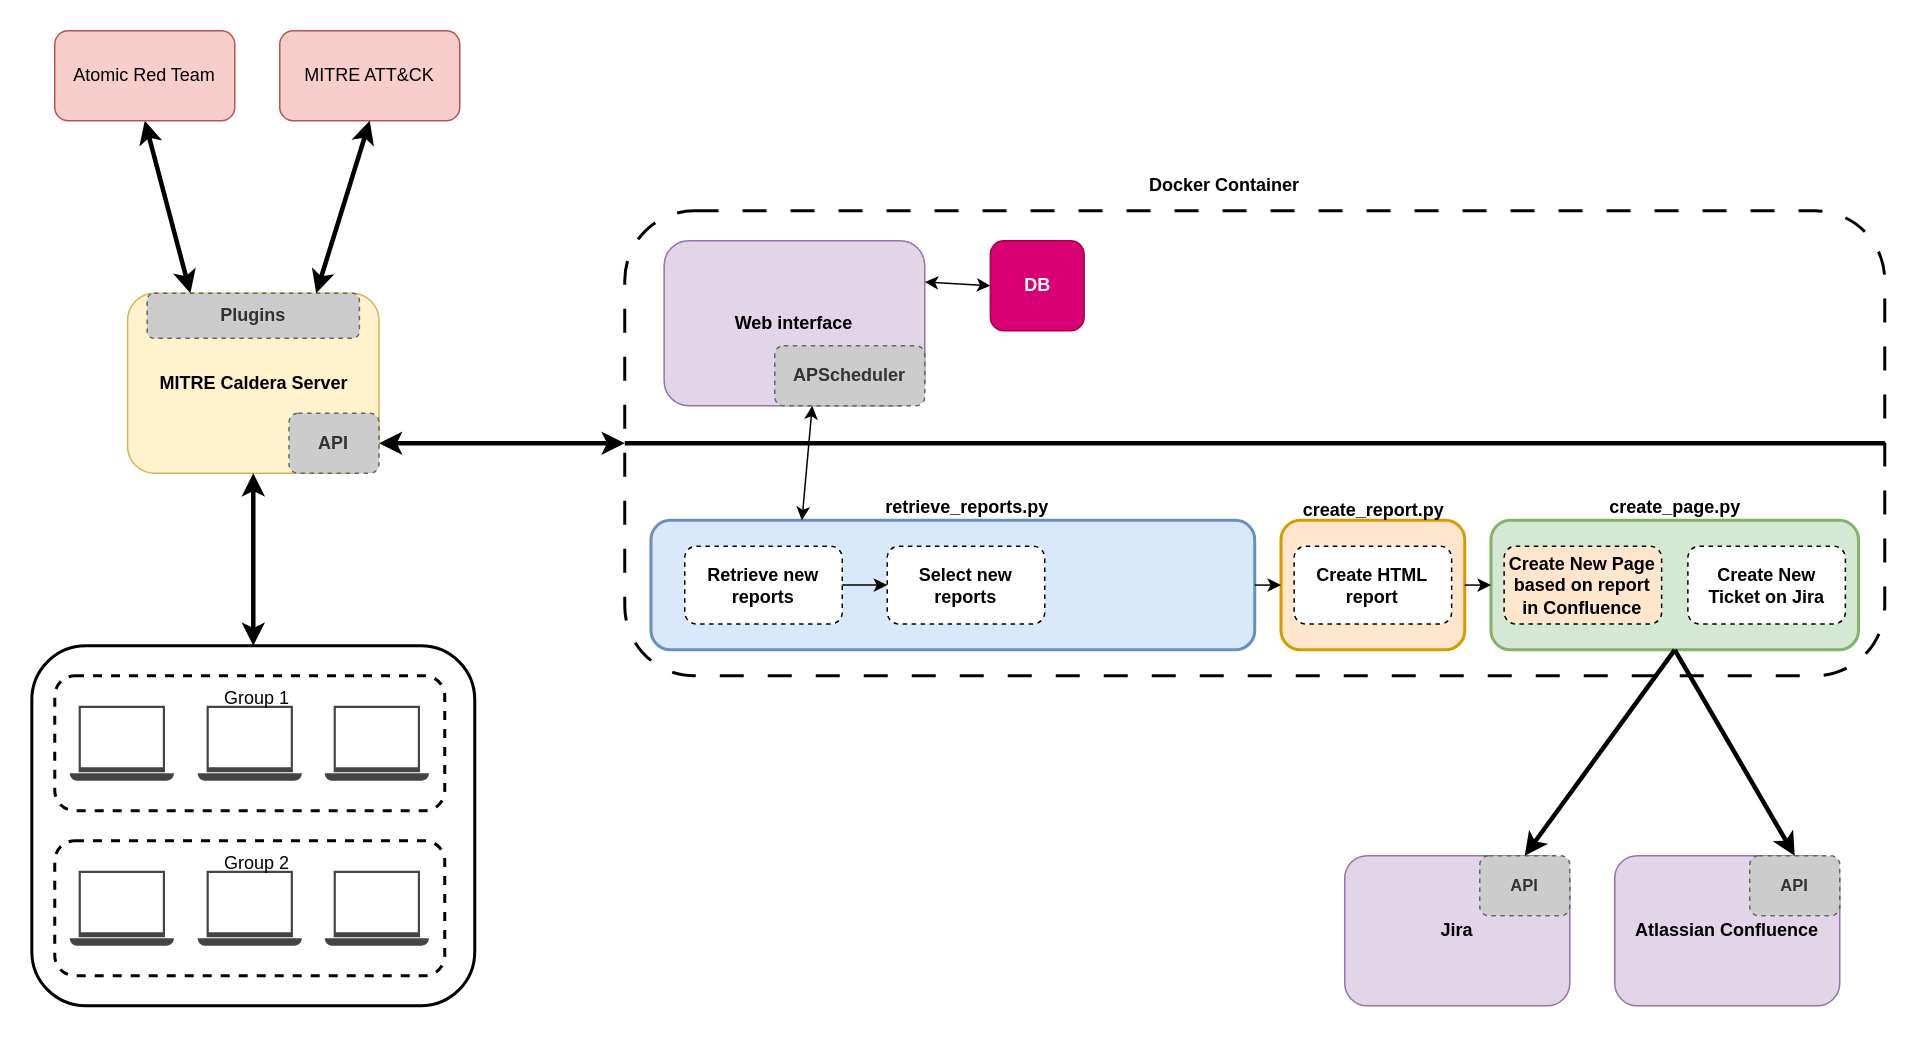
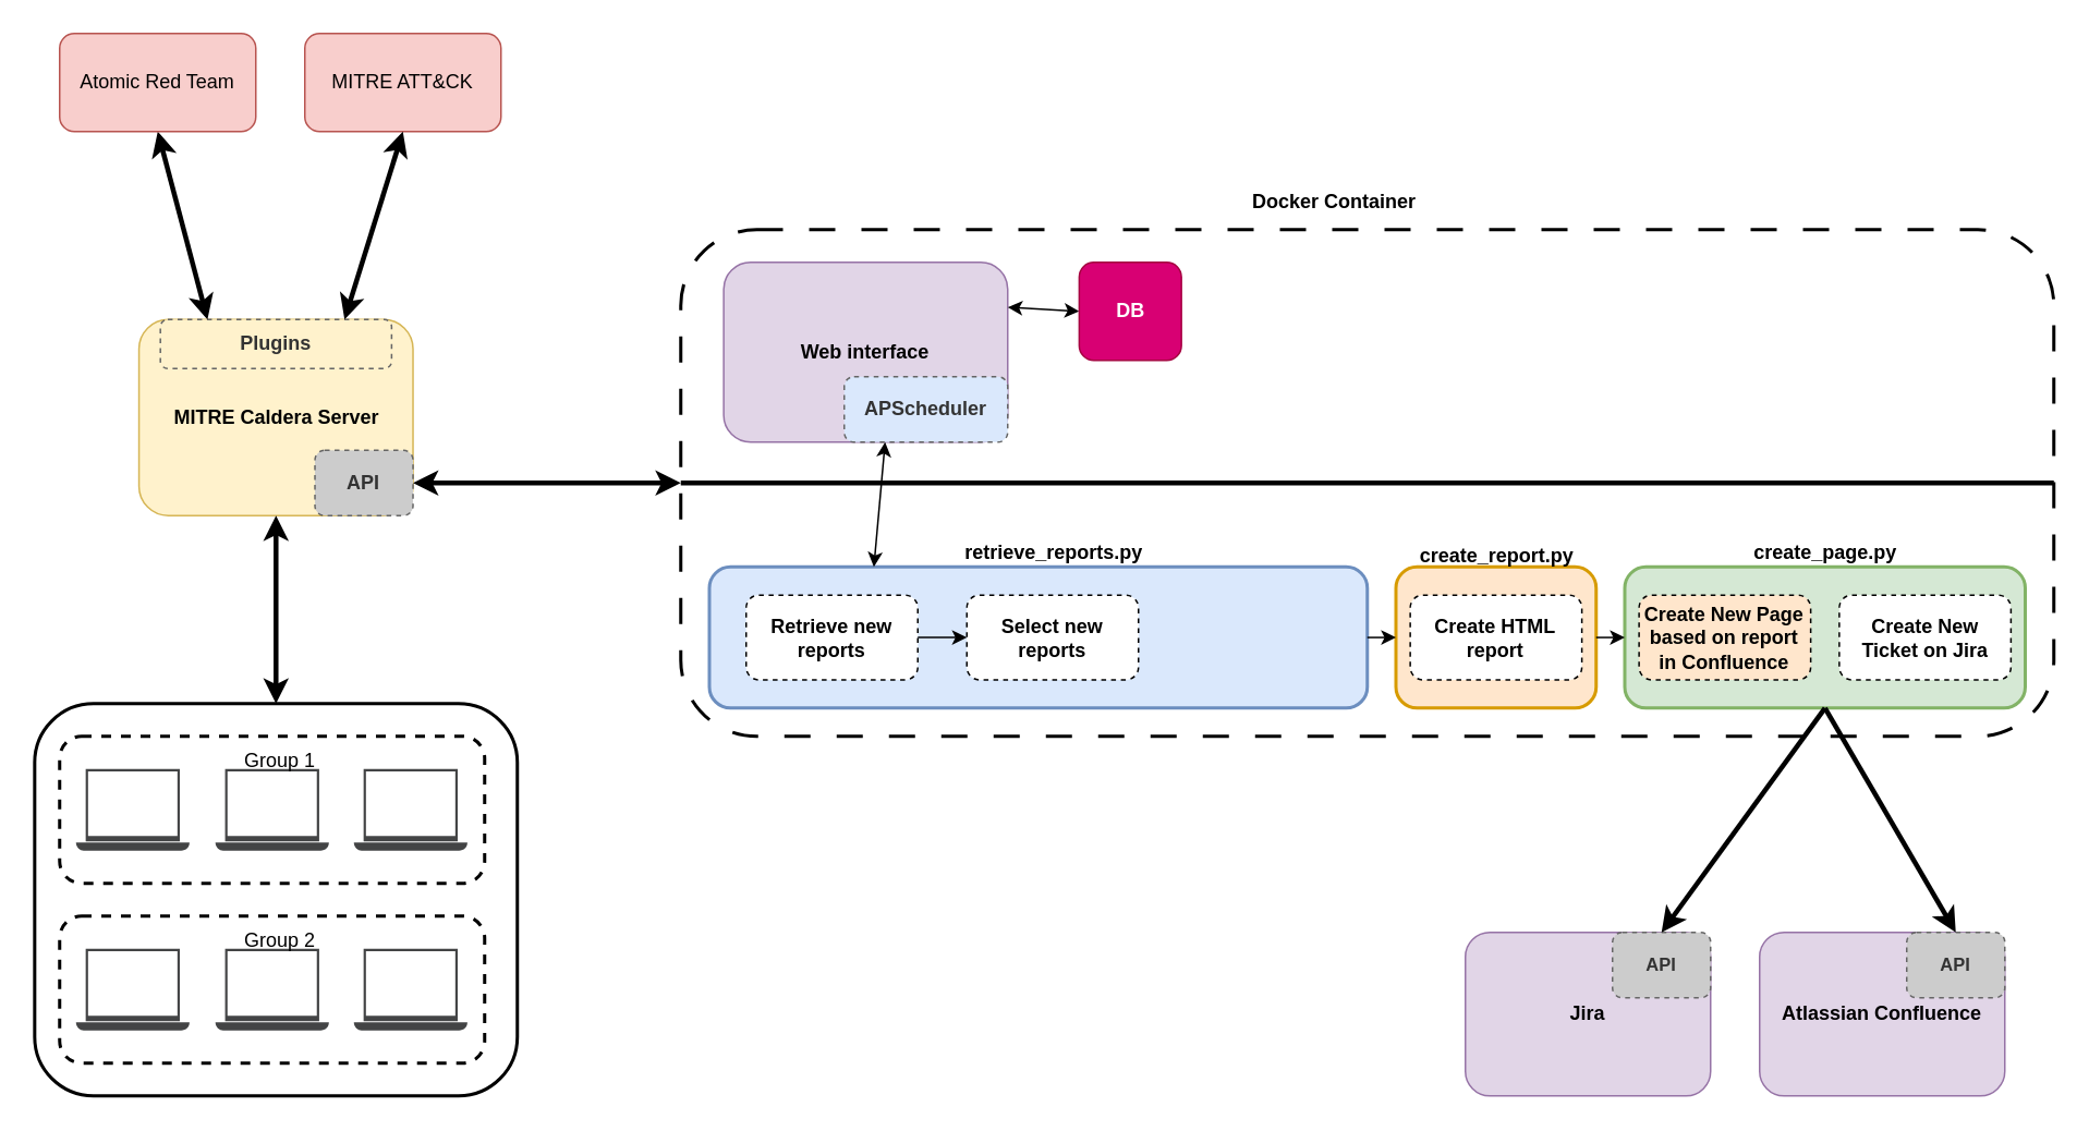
  <mxCell id="0" />
  <mxCell id="1" parent="0" />
  <mxCell id="2" value="" style="group" parent="1" vertex="1" connectable="0"><mxGeometry x="416" y="260" width="840" height="190" as="geometry" /></mxCell>
  <mxCell id="3" value="" style="rounded=1;whiteSpace=wrap;html=1;dashed=1;dashPattern=8 8;strokeWidth=2;" parent="2" vertex="1"><mxGeometry y="-120" width="840" height="310" as="geometry" /></mxCell>
  <mxCell id="4" value="" style="rounded=1;whiteSpace=wrap;html=1;strokeWidth=2;fillColor=#d5e8d4;strokeColor=#82b366;" parent="2" vertex="1"><mxGeometry x="577.5" y="86.364" width="245.0" height="86.364" as="geometry" /></mxCell>
  <mxCell id="5" value="" style="rounded=1;whiteSpace=wrap;html=1;strokeWidth=2;fillColor=#ffe6cc;strokeColor=#d79b00;" parent="2" vertex="1"><mxGeometry x="437.5" y="86.364" width="122.5" height="86.364" as="geometry" /></mxCell>
  <mxCell id="6" value="" style="rounded=1;whiteSpace=wrap;html=1;strokeWidth=2;fillColor=#dae8fc;strokeColor=#6c8ebf;" parent="2" vertex="1"><mxGeometry x="17.5" y="86.364" width="402.5" height="86.364" as="geometry" /></mxCell>
  <mxCell id="7" value="&lt;b&gt;Create HTML report&lt;/b&gt;" style="rounded=1;whiteSpace=wrap;html=1;dashed=1;" parent="2" vertex="1"><mxGeometry x="446.25" y="103.636" width="105" height="51.818" as="geometry" /></mxCell>
  <mxCell id="8" value="&lt;b&gt;Create New Page based on report in Confluence&lt;/b&gt;" style="rounded=1;whiteSpace=wrap;html=1;dashed=1;fillColor=#ffe6cc;" parent="2" vertex="1"><mxGeometry x="586.25" y="103.636" width="105" height="51.818" as="geometry" /></mxCell>
  <mxCell id="9" value="&lt;b&gt;retrieve_reports.py&lt;/b&gt;" style="text;html=1;align=center;verticalAlign=middle;resizable=0;points=[];autosize=1;strokeColor=none;fillColor=none;" parent="2" vertex="1"><mxGeometry x="162.5" y="63.274" width="130" height="30" as="geometry" /></mxCell>
  <mxCell id="10" value="&lt;b&gt;create_report.py&lt;/b&gt;" style="text;html=1;align=center;verticalAlign=middle;whiteSpace=wrap;rounded=0;" parent="2" vertex="1"><mxGeometry x="472.5" y="67.364" width="52.5" height="25.909" as="geometry" /></mxCell>
  <mxCell id="11" value="&lt;b&gt;create_page.py&lt;/b&gt;" style="text;html=1;align=center;verticalAlign=middle;whiteSpace=wrap;rounded=0;" parent="2" vertex="1"><mxGeometry x="673.75" y="65.324" width="52.5" height="25.909" as="geometry" /></mxCell>
  <mxCell id="12" value="&lt;b&gt;Create New Ticket on Jira&lt;/b&gt;" style="rounded=1;whiteSpace=wrap;html=1;dashed=1;" parent="2" vertex="1"><mxGeometry x="708.75" y="103.636" width="105" height="51.818" as="geometry" /></mxCell>
  <mxCell id="13" value="" style="endArrow=classic;html=1;rounded=0;exitX=1;exitY=0.5;exitDx=0;exitDy=0;entryX=0;entryY=0.5;entryDx=0;entryDy=0;" parent="2" source="6" target="5" edge="1"><mxGeometry width="50" height="50" relative="1" as="geometry"><mxPoint x="400" y="170" as="sourcePoint" /><mxPoint x="450" y="120" as="targetPoint" /></mxGeometry></mxCell>
  <mxCell id="14" value="" style="endArrow=classic;html=1;rounded=0;exitX=1;exitY=0.5;exitDx=0;exitDy=0;entryX=0;entryY=0.5;entryDx=0;entryDy=0;" parent="2" source="5" target="4" edge="1"><mxGeometry width="50" height="50" relative="1" as="geometry"><mxPoint x="230" y="310" as="sourcePoint" /><mxPoint x="280" y="260" as="targetPoint" /></mxGeometry></mxCell>
  <mxCell id="15" value="" style="endArrow=none;html=1;strokeWidth=3;rounded=0;entryX=1;entryY=0.5;entryDx=0;entryDy=0;exitX=0;exitY=0.5;exitDx=0;exitDy=0;strokeColor=default;curved=0;" parent="2" source="3" target="3" edge="1"><mxGeometry width="50" height="50" relative="1" as="geometry"><mxPoint y="50" as="sourcePoint" /><mxPoint x="50" as="targetPoint" /></mxGeometry></mxCell>
  <mxCell id="16" value="&lt;b&gt;Retrieve new reports&lt;/b&gt;" style="rounded=1;whiteSpace=wrap;html=1;dashed=1;" vertex="1" parent="2"><mxGeometry x="40.0" y="103.636" width="105" height="51.818" as="geometry" /></mxCell>
  <mxCell id="17" value="&lt;b&gt;Select new reports&lt;/b&gt;" style="rounded=1;whiteSpace=wrap;html=1;dashed=1;" vertex="1" parent="2"><mxGeometry x="175.0" y="103.636" width="105" height="51.818" as="geometry" /></mxCell>
  <mxCell id="18" value="" style="endArrow=classic;html=1;rounded=0;entryX=0;entryY=0.5;entryDx=0;entryDy=0;exitX=1;exitY=0.5;exitDx=0;exitDy=0;" edge="1" parent="2" source="16" target="17"><mxGeometry width="50" height="50" relative="1" as="geometry"><mxPoint x="150" y="130" as="sourcePoint" /><mxPoint x="163" y="128.83" as="targetPoint" /></mxGeometry></mxCell>
  <mxCell id="19" value="&lt;b&gt;MITRE Caldera Server&lt;/b&gt;" style="rounded=1;whiteSpace=wrap;html=1;fillColor=#fff2cc;strokeColor=#d6b656;fillStyle=solid;" parent="1" vertex="1"><mxGeometry x="84.54" y="195" width="167.64" height="120" as="geometry" /></mxCell>
  <mxCell id="20" value="" style="group" parent="1" vertex="1" connectable="0"><mxGeometry x="36" y="450" width="280" height="220" as="geometry" /></mxCell>
  <mxCell id="21" value="" style="group" parent="20" vertex="1" connectable="0"><mxGeometry width="280" height="220" as="geometry" /></mxCell>
  <mxCell id="22" value="" style="rounded=1;whiteSpace=wrap;html=1;strokeWidth=2;" parent="21" vertex="1"><mxGeometry x="-15.28" y="-20" width="295.28" height="240" as="geometry" /></mxCell>
  <mxCell id="23" value="" style="rounded=1;whiteSpace=wrap;html=1;dashed=1;strokeWidth=2;" parent="21" vertex="1"><mxGeometry width="260" height="90" as="geometry" /></mxCell>
  <mxCell id="24" value="" style="sketch=0;pointerEvents=1;shadow=0;dashed=0;html=1;strokeColor=none;fillColor=#434445;aspect=fixed;labelPosition=center;verticalLabelPosition=bottom;verticalAlign=top;align=center;outlineConnect=0;shape=mxgraph.vvd.laptop;" parent="21" vertex="1"><mxGeometry x="10" y="20" width="69.44" height="50" as="geometry" /></mxCell>
  <mxCell id="25" value="" style="sketch=0;pointerEvents=1;shadow=0;dashed=0;html=1;strokeColor=none;fillColor=#434445;aspect=fixed;labelPosition=center;verticalLabelPosition=bottom;verticalAlign=top;align=center;outlineConnect=0;shape=mxgraph.vvd.laptop;" parent="21" vertex="1"><mxGeometry x="95.28" y="20" width="69.44" height="50" as="geometry" /></mxCell>
  <mxCell id="26" value="" style="sketch=0;pointerEvents=1;shadow=0;dashed=0;html=1;strokeColor=none;fillColor=#434445;aspect=fixed;labelPosition=center;verticalLabelPosition=bottom;verticalAlign=top;align=center;outlineConnect=0;shape=mxgraph.vvd.laptop;" parent="21" vertex="1"><mxGeometry x="180" y="20" width="69.44" height="50" as="geometry" /></mxCell>
  <mxCell id="27" value="Group 1" style="text;html=1;align=center;verticalAlign=middle;whiteSpace=wrap;rounded=0;" parent="21" vertex="1"><mxGeometry x="105" width="60" height="30" as="geometry" /></mxCell>
  <mxCell id="28" value="" style="shape=image;verticalLabelPosition=bottom;labelBackgroundColor=default;verticalAlign=top;aspect=fixed;imageAspect=0;image=https://cdn.freelogovectors.net/wp-content/uploads/2023/07/linux-logo-02-freelogovectors.net_.png;" parent="21" vertex="1"><mxGeometry x="105" y="22.5" width="50" height="37.5" as="geometry" /></mxCell>
  <mxCell id="29" value="" style="shape=image;verticalLabelPosition=bottom;labelBackgroundColor=default;verticalAlign=top;aspect=fixed;imageAspect=0;image=https://upload.wikimedia.org/wikipedia/commons/thumb/a/ae/Windows_key_logo_2012_%28dark-grey%29.svg/1862px-Windows_key_logo_2012_%28dark-grey%29.svg.png;" parent="21" vertex="1"><mxGeometry x="31.1" y="26.25" width="27.25" height="30" as="geometry" /></mxCell>
  <mxCell id="30" value="" style="shape=image;verticalLabelPosition=bottom;labelBackgroundColor=default;verticalAlign=top;aspect=fixed;imageAspect=0;image=https://cdn-icons-png.flaticon.com/512/2/2235.png;" parent="21" vertex="1"><mxGeometry x="198.72" y="25.25" width="32" height="32" as="geometry" /></mxCell>
  <mxCell id="31" value="" style="group" parent="20" vertex="1" connectable="0"><mxGeometry y="110" width="260" height="90" as="geometry" /></mxCell>
  <mxCell id="32" value="" style="rounded=1;whiteSpace=wrap;html=1;dashed=1;strokeWidth=2;" parent="31" vertex="1"><mxGeometry width="260" height="90" as="geometry" /></mxCell>
  <mxCell id="33" value="" style="sketch=0;pointerEvents=1;shadow=0;dashed=0;html=1;strokeColor=none;fillColor=#434445;aspect=fixed;labelPosition=center;verticalLabelPosition=bottom;verticalAlign=top;align=center;outlineConnect=0;shape=mxgraph.vvd.laptop;" parent="31" vertex="1"><mxGeometry x="10" y="20" width="69.44" height="50" as="geometry" /></mxCell>
  <mxCell id="34" value="" style="sketch=0;pointerEvents=1;shadow=0;dashed=0;html=1;strokeColor=none;fillColor=#434445;aspect=fixed;labelPosition=center;verticalLabelPosition=bottom;verticalAlign=top;align=center;outlineConnect=0;shape=mxgraph.vvd.laptop;" parent="31" vertex="1"><mxGeometry x="95.28" y="20" width="69.44" height="50" as="geometry" /></mxCell>
  <mxCell id="35" value="" style="sketch=0;pointerEvents=1;shadow=0;dashed=0;html=1;strokeColor=none;fillColor=#434445;aspect=fixed;labelPosition=center;verticalLabelPosition=bottom;verticalAlign=top;align=center;outlineConnect=0;shape=mxgraph.vvd.laptop;" parent="31" vertex="1"><mxGeometry x="180" y="20" width="69.44" height="50" as="geometry" /></mxCell>
  <mxCell id="36" value="Group 2" style="text;html=1;align=center;verticalAlign=middle;whiteSpace=wrap;rounded=0;" parent="31" vertex="1"><mxGeometry x="105" width="60" height="30" as="geometry" /></mxCell>
  <mxCell id="37" value="" style="shape=image;verticalLabelPosition=bottom;labelBackgroundColor=default;verticalAlign=top;aspect=fixed;imageAspect=0;image=https://upload.wikimedia.org/wikipedia/commons/thumb/a/ae/Windows_key_logo_2012_%28dark-grey%29.svg/1862px-Windows_key_logo_2012_%28dark-grey%29.svg.png;" parent="31" vertex="1"><mxGeometry x="116.37" y="27" width="27.25" height="30" as="geometry" /></mxCell>
  <mxCell id="38" value="" style="shape=image;verticalLabelPosition=bottom;labelBackgroundColor=default;verticalAlign=top;aspect=fixed;imageAspect=0;image=https://cdn.freelogovectors.net/wp-content/uploads/2023/07/linux-logo-02-freelogovectors.net_.png;" parent="31" vertex="1"><mxGeometry x="188.39" y="22.25" width="52.66" height="39.5" as="geometry" /></mxCell>
  <mxCell id="39" value="" style="shape=image;verticalLabelPosition=bottom;labelBackgroundColor=default;verticalAlign=top;aspect=fixed;imageAspect=0;image=https://upload.wikimedia.org/wikipedia/commons/thumb/a/ae/Windows_key_logo_2012_%28dark-grey%29.svg/1862px-Windows_key_logo_2012_%28dark-grey%29.svg.png;" parent="31" vertex="1"><mxGeometry x="31.1" y="27" width="27.25" height="30" as="geometry" /></mxCell>
  <mxCell id="40" value="" style="endArrow=classic;startArrow=classic;html=1;rounded=0;entryX=0.5;entryY=1;entryDx=0;entryDy=0;exitX=0.5;exitY=0;exitDx=0;exitDy=0;strokeWidth=3;" parent="1" source="22" target="19" edge="1"><mxGeometry width="50" height="50" relative="1" as="geometry"><mxPoint x="116" y="400" as="sourcePoint" /><mxPoint x="166" y="350" as="targetPoint" /></mxGeometry></mxCell>
  <mxCell id="41" value="&lt;b&gt;Atlassian Confluence&lt;/b&gt;" style="rounded=1;whiteSpace=wrap;html=1;fillColor=#e1d5e7;strokeColor=#9673a6;gradientDirection=north;" parent="1" vertex="1"><mxGeometry x="1076" y="570" width="150" height="100" as="geometry" /></mxCell>
  <mxCell id="42" value="&lt;b&gt;API&lt;/b&gt;" style="rounded=1;whiteSpace=wrap;html=1;fillColor=#CCCCCC;strokeColor=#666666;gradientDirection=north;dashed=1;fontColor=#333333;" parent="1" vertex="1"><mxGeometry x="192.18" y="275" width="60" height="40" as="geometry" /></mxCell>
  <mxCell id="43" value="" style="endArrow=classic;startArrow=classic;html=1;rounded=0;exitX=1;exitY=0.5;exitDx=0;exitDy=0;entryX=0;entryY=0.5;entryDx=0;entryDy=0;strokeWidth=3;" parent="1" source="42" target="3" edge="1"><mxGeometry width="50" height="50" relative="1" as="geometry"><mxPoint x="346" y="440" as="sourcePoint" /><mxPoint x="366" y="300" as="targetPoint" /></mxGeometry></mxCell>
  <mxCell id="44" value="&lt;b&gt;&lt;font style=&quot;font-size: 11px;&quot;&gt;API&lt;/font&gt;&lt;/b&gt;" style="rounded=1;whiteSpace=wrap;html=1;fillColor=#CCCCCC;strokeColor=#666666;gradientDirection=north;dashed=1;fontColor=#333333;" parent="1" vertex="1"><mxGeometry x="1166" y="570" width="60" height="40" as="geometry" /></mxCell>
  <mxCell id="45" value="" style="endArrow=classic;html=1;rounded=0;exitX=0.5;exitY=1;exitDx=0;exitDy=0;entryX=0.5;entryY=0;entryDx=0;entryDy=0;strokeWidth=3;" parent="1" source="4" target="44" edge="1"><mxGeometry width="50" height="50" relative="1" as="geometry"><mxPoint x="1106" y="460" as="sourcePoint" /><mxPoint x="1226" y="510" as="targetPoint" /></mxGeometry></mxCell>
- <mxCell id="46" value="&lt;b&gt;Plugins&lt;/b&gt;" style="rounded=1;whiteSpace=wrap;html=1;fillColor=#CCCCCC;strokeColor=#666666;gradientDirection=north;dashed=1;fontColor=#333333;" parent="1" vertex="1"><mxGeometry x="97.63" y="195" width="141.46" height="30" as="geometry" /></mxCell>
+ <mxCell id="46" value="&lt;b&gt;Plugins&lt;/b&gt;" style="rounded=1;whiteSpace=wrap;html=1;fillColor=#fff2cc;strokeColor=#666666;gradientDirection=north;dashed=1;fontColor=#333333;" parent="1" vertex="1"><mxGeometry x="97.63" y="195" width="141.46" height="30" as="geometry" /></mxCell>
  <mxCell id="47" value="&lt;b&gt;Jira&lt;/b&gt;" style="rounded=1;whiteSpace=wrap;html=1;fillColor=#e1d5e7;strokeColor=#9673a6;gradientDirection=north;" parent="1" vertex="1"><mxGeometry x="896" y="570" width="150" height="100" as="geometry" /></mxCell>
  <mxCell id="48" value="&lt;b&gt;&lt;font style=&quot;font-size: 11px;&quot;&gt;API&lt;/font&gt;&lt;/b&gt;" style="rounded=1;whiteSpace=wrap;html=1;fillColor=#CCCCCC;strokeColor=#666666;gradientDirection=north;dashed=1;fontColor=#333333;" parent="1" vertex="1"><mxGeometry x="986" y="570" width="60" height="40" as="geometry" /></mxCell>
  <mxCell id="49" value="" style="endArrow=classic;html=1;rounded=0;entryX=0.5;entryY=0;entryDx=0;entryDy=0;strokeWidth=3;exitX=0.5;exitY=1;exitDx=0;exitDy=0;" parent="1" source="4" target="48" edge="1"><mxGeometry width="50" height="50" relative="1" as="geometry"><mxPoint x="1086" y="470" as="sourcePoint" /><mxPoint x="876" y="510" as="targetPoint" /></mxGeometry></mxCell>
  <mxCell id="50" value="MITRE ATT&amp;amp;CK" style="rounded=1;whiteSpace=wrap;html=1;fillColor=#f8cecc;strokeColor=#b85450;gradientDirection=north;" parent="1" vertex="1"><mxGeometry x="186" y="20" width="120" height="60" as="geometry" /></mxCell>
  <mxCell id="51" value="" style="endArrow=classic;startArrow=classic;html=1;rounded=0;entryX=0.5;entryY=1;entryDx=0;entryDy=0;exitX=0.25;exitY=0;exitDx=0;exitDy=0;strokeWidth=3;" parent="1" source="19" target="53" edge="1"><mxGeometry width="50" height="50" relative="1" as="geometry"><mxPoint x="6" y="170" as="sourcePoint" /><mxPoint x="86" y="80" as="targetPoint" /></mxGeometry></mxCell>
  <mxCell id="52" value="" style="endArrow=classic;startArrow=classic;html=1;rounded=0;entryX=0.5;entryY=1;entryDx=0;entryDy=0;exitX=0.75;exitY=0;exitDx=0;exitDy=0;strokeWidth=3;" parent="1" source="19" target="50" edge="1"><mxGeometry width="50" height="50" relative="1" as="geometry"><mxPoint x="136" y="210" as="sourcePoint" /><mxPoint x="96" y="90" as="targetPoint" /></mxGeometry></mxCell>
  <mxCell id="53" value="Atomic Red Team" style="rounded=1;whiteSpace=wrap;html=1;fillColor=#f8cecc;strokeColor=#b85450;gradientDirection=north;" parent="1" vertex="1"><mxGeometry x="36" y="20" width="120" height="60" as="geometry" /></mxCell>
  <mxCell id="54" value="&lt;b&gt;Docker Container&lt;/b&gt;" style="text;html=1;align=center;verticalAlign=middle;whiteSpace=wrap;rounded=0;" parent="1" vertex="1"><mxGeometry x="759.125" y="110" width="113.75" height="25.909" as="geometry" /></mxCell>
  <mxCell id="55" value="&lt;b&gt;Web interface&lt;/b&gt;" style="rounded=1;whiteSpace=wrap;html=1;fillColor=#e1d5e7;strokeColor=#9673a6;" parent="1" vertex="1"><mxGeometry x="442.25" y="160" width="173.75" height="110" as="geometry" /></mxCell>
  <mxCell id="56" value="" style="endArrow=classic;startArrow=classic;html=1;rounded=0;exitX=1;exitY=0.25;exitDx=0;exitDy=0;entryX=0;entryY=0.5;entryDx=0;entryDy=0;" parent="1" source="55" target="57" edge="1"><mxGeometry width="50" height="50" relative="1" as="geometry"><mxPoint x="796" y="250" as="sourcePoint" /><mxPoint x="846" y="200" as="targetPoint" /></mxGeometry></mxCell>
  <mxCell id="57" value="&lt;b&gt;DB&lt;/b&gt;" style="rounded=1;whiteSpace=wrap;html=1;fillColor=#d80073;strokeColor=#A50040;fontColor=#ffffff;" parent="1" vertex="1"><mxGeometry x="659.75" y="160" width="62.5" height="60" as="geometry" /></mxCell>
- <mxCell id="58" value="&lt;b&gt;APScheduler&lt;/b&gt;" style="rounded=1;whiteSpace=wrap;html=1;fillColor=#CCCCCC;strokeColor=#666666;gradientDirection=north;dashed=1;fontColor=#333333;" parent="1" vertex="1"><mxGeometry x="516" y="230" width="100" height="40" as="geometry" /></mxCell>
+ <mxCell id="58" value="&lt;b&gt;APScheduler&lt;/b&gt;" style="rounded=1;whiteSpace=wrap;html=1;fillColor=#dae8fc;strokeColor=#666666;gradientDirection=north;dashed=1;fontColor=#333333;" parent="1" vertex="1"><mxGeometry x="516" y="230" width="100" height="40" as="geometry" /></mxCell>
  <mxCell id="59" value="" style="endArrow=classic;startArrow=classic;html=1;rounded=0;entryX=0.25;entryY=1;entryDx=0;entryDy=0;exitX=0.25;exitY=0;exitDx=0;exitDy=0;" parent="1" source="6" target="58" edge="1"><mxGeometry width="50" height="50" relative="1" as="geometry"><mxPoint x="506" y="350" as="sourcePoint" /><mxPoint x="556" y="300" as="targetPoint" /></mxGeometry></mxCell>
